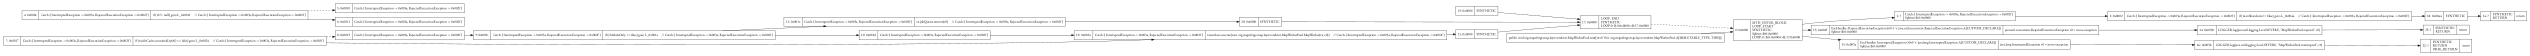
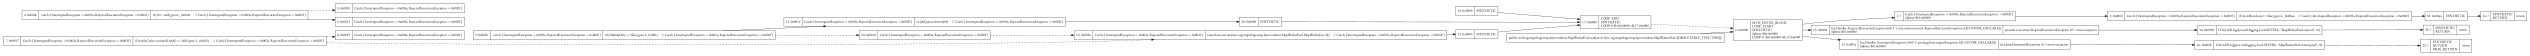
  digraph {
    fontname="EB Garamond"
    rankdir=LR
    node [fontname="EB Garamond" shape=record]
    edge [fontname="EB Garamond"]
    n1 [label="{0\:\ 0x0000|MTH_ENTER_BLOCK\lLOOP_START\lSYNTHETIC\lSplitter:B:0:0x0000\lLOOP:0: B:0:0x0000\-\>B:17:0x0000\l}"]
    n2 [label="{1\:\ ?|Catch:\{ InterruptedException \-\> 0x003a, RejectedExecutionException \-\> 0x002f \}\lSplitter:B:0:0x0000\l}"]
    n3 [label="{13\:\ 0x002f|ExcHandler: RejectedExecutionException (r0v1 'e' java.util.concurrent.RejectedExecutionException A[CUSTOM_DECLARE])\lSplitter:B:0:0x0000\l|java.util.concurrent.RejectedExecutionException r0 = move\-exception\l}"]
    n4 [label="{15\:\ 0x003a|ExcHandler: InterruptedException (r0v0 'e' java.lang.InterruptedException A[CUSTOM_DECLARE])\lSplitter:B:0:0x0000\l|java.lang.InterruptedException r0 = move\-exception\l}"]
    n5 [label="{2\:\ 0x0002|Catch:\{ InterruptedException \-\> 0x003a, RejectedExecutionException \-\> 0x002f \}\l|if (r4.inShutdown != false) goto L_0x0044     \/\/ Catch:\{ InterruptedException \-\> 0x003a, RejectedExecutionException \-\> 0x002f \}\l}"]
    n6 [label="{14\:\ 0x0030|LOGGER.log(java.util.logging.Level.SEVERE, \"MapWorkerPool rejected\", r0)\l}"]
    n7 [label="{16\:\ 0x003b|LOGGER.log(java.util.logging.Level.SEVERE, \"MapWorkerPool interrupted\", r0)\l}"]
    n8 [label="{18\:\ 0x0044|SYNTHETIC\l}"]
    n9 [label="{24\:\ ?|SYNTHETIC\lRETURN\l|return\l}"]
    n10 [label="{4\:\ 0x000e|Catch:\{ InterruptedException \-\> 0x003a, RejectedExecutionException \-\> 0x002f \}\l|if (r0 != null) goto L_0x0011     \/\/ Catch:\{ InterruptedException \-\> 0x003a, RejectedExecutionException \-\> 0x002f \}\l}"]
    n11 [label="{5\:\ 0x0010|Catch:\{ InterruptedException \-\> 0x003a, RejectedExecutionException \-\> 0x002f \}\l}"]
    n12 [label="{6\:\ 0x0011|Catch:\{ InterruptedException \-\> 0x003a, RejectedExecutionException \-\> 0x002f \}\l}"]
    n13 [label="{19\:\ 0x0000|SYNTHETIC\l}"]
    n14 [label="{17\:\ 0x0000|LOOP_END\lSYNTHETIC\lLOOP:0: B:0:0x0000\-\>B:17:0x0000\l}"]
    n15 [label="{7\:\ 0x0017|Catch:\{ InterruptedException \-\> 0x003a, RejectedExecutionException \-\> 0x002f \}\l|if (r4.tileCache.containsKey(r0) == false) goto L_0x0024     \/\/ Catch:\{ InterruptedException \-\> 0x003a, RejectedExecutionException \-\> 0x002f \}\l}"]
    n16 [label="{8\:\ 0x0019|Catch:\{ InterruptedException \-\> 0x003a, RejectedExecutionException \-\> 0x002f \}\l}"]
    n17 [label="{12\:\ 0x0024|Catch:\{ InterruptedException \-\> 0x003a, RejectedExecutionException \-\> 0x002f \}\l|r4.workers.execute(new org.mapsforge.map.layer.renderer.MapWorkerPool.MapWorker(r4, r0))     \/\/ Catch:\{ InterruptedException \-\> 0x003a, RejectedExecutionException \-\> 0x002f \}\l}"]
    n18 [label="{9\:\ 0x001b|Catch:\{ InterruptedException \-\> 0x003a, RejectedExecutionException \-\> 0x002f \}\l|if (r0.labelsOnly == false) goto L_0x001e     \/\/ Catch:\{ InterruptedException \-\> 0x003a, RejectedExecutionException \-\> 0x002f \}\l}"]
    n19 [label="{21\:\ 0x0000|SYNTHETIC\l}"]
    n20 [label="{10\:\ 0x001d|Catch:\{ InterruptedException \-\> 0x003a, RejectedExecutionException \-\> 0x002f \}\l}"]
    n21 [label="{11\:\ 0x001e|Catch:\{ InterruptedException \-\> 0x003a, RejectedExecutionException \-\> 0x002f \}\l|r4.jobQueue.remove(r0)     \/\/ Catch:\{ InterruptedException \-\> 0x003a, RejectedExecutionException \-\> 0x002f \}\l}"]
    n22 [label="{20\:\ 0x0000|SYNTHETIC\l}"]
    n23 [label="{23\:\ ?|SYNTHETIC\lRETURN\l|return\l}"]
    n24 [label="{22\:\ ?|SYNTHETIC\lRETURN\lORIG_RETURN\l|return\l}"]
    n25 [label="{public void org.mapsforge.map.layer.renderer.MapWorkerPool.run((r4v0 'this' org.mapsforge.map.layer.renderer.MapWorkerPool A[IMMUTABLE_TYPE, THIS])) }"]
    n1 -> n2
    n1 -> n3
    n1 -> n4
    n2 -> n5
    n3 -> n6
    n4 -> n7
    n5 -> n8
    n6 -> n23
    n7 -> n24
    n8 -> n9
    n10 -> n11 [style=dashed]
    n10 -> n12
    n13 -> n14
    n14 -> n1 [style=dashed]
    n15 -> n16 [style=dashed]
-   n15 -> n17
-   n16 -> n18
+   n15 -> n17 [style=dashed]
    n17 -> n19
-   n18 -> n20 [style=solid]
+   n18 -> n20 [style=dashed]
    n18 -> n21
    n19 -> n14
-   n20 -> n17
+   n20 -> n17 [style=dashed]
    n21 -> n22
    n22 -> n14
    n25 -> n1
  }
